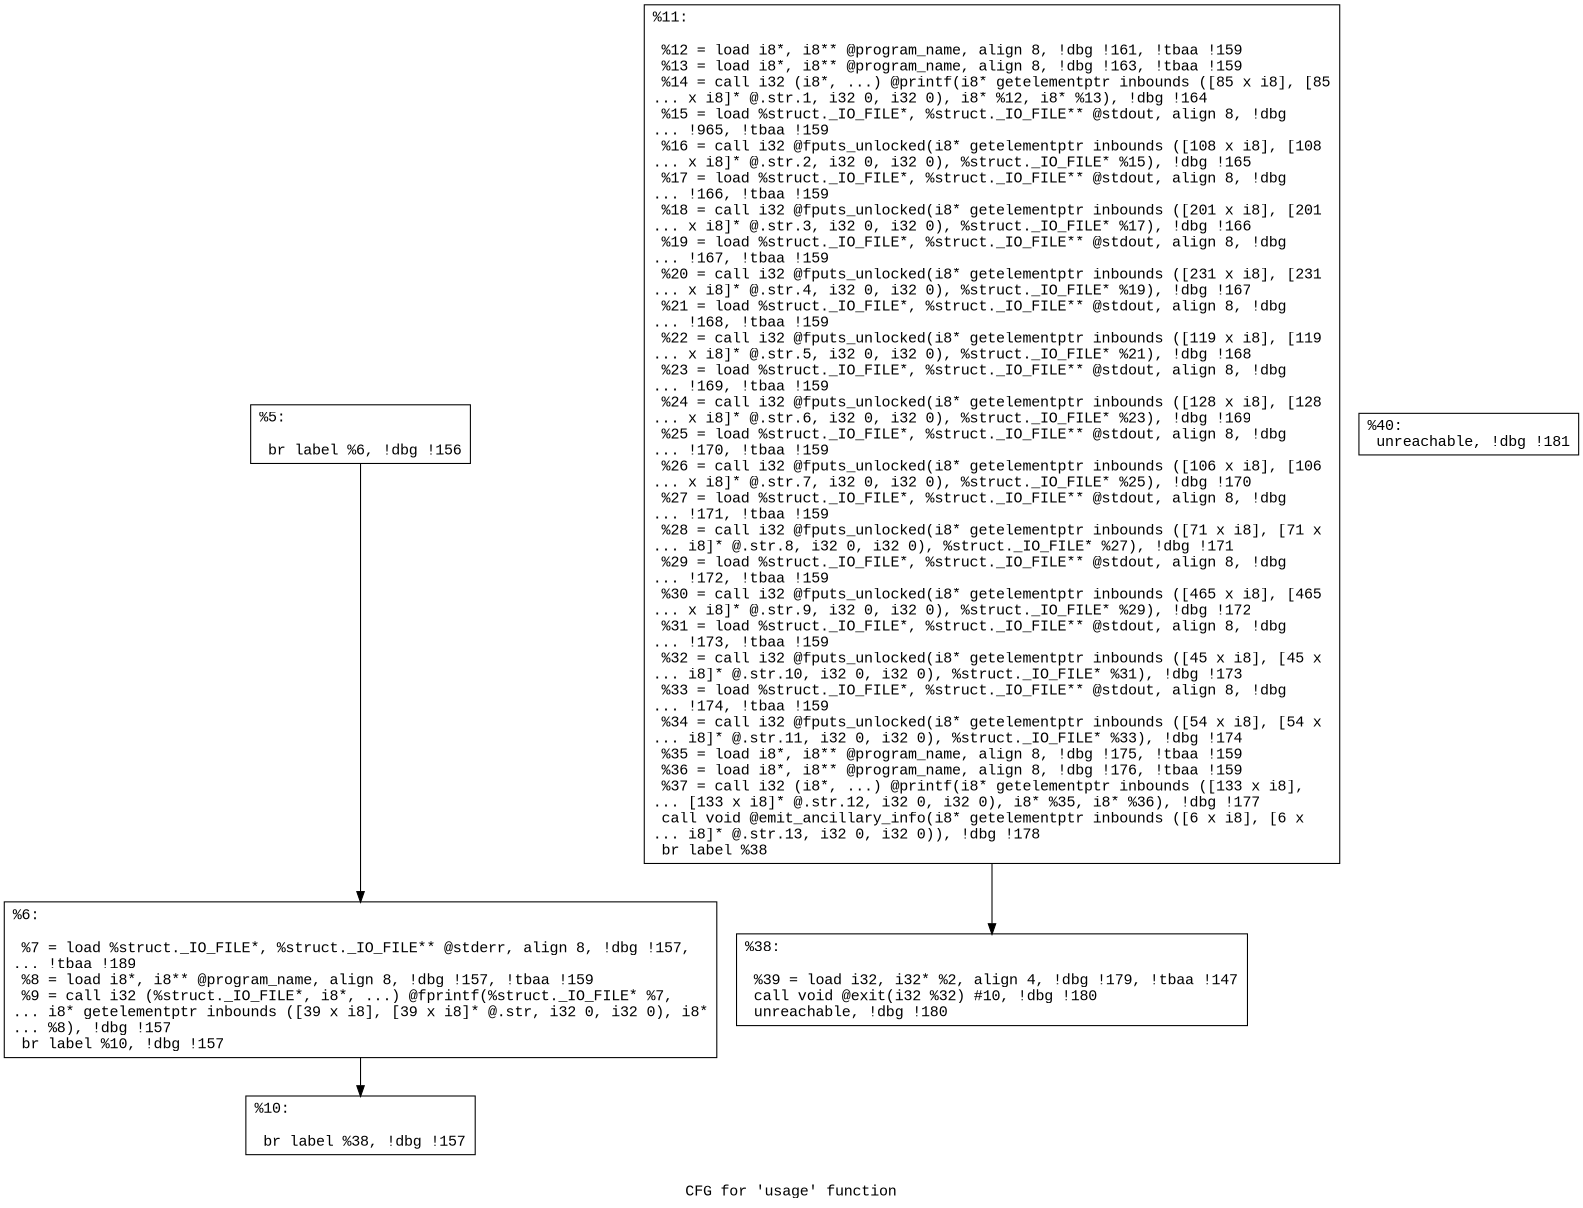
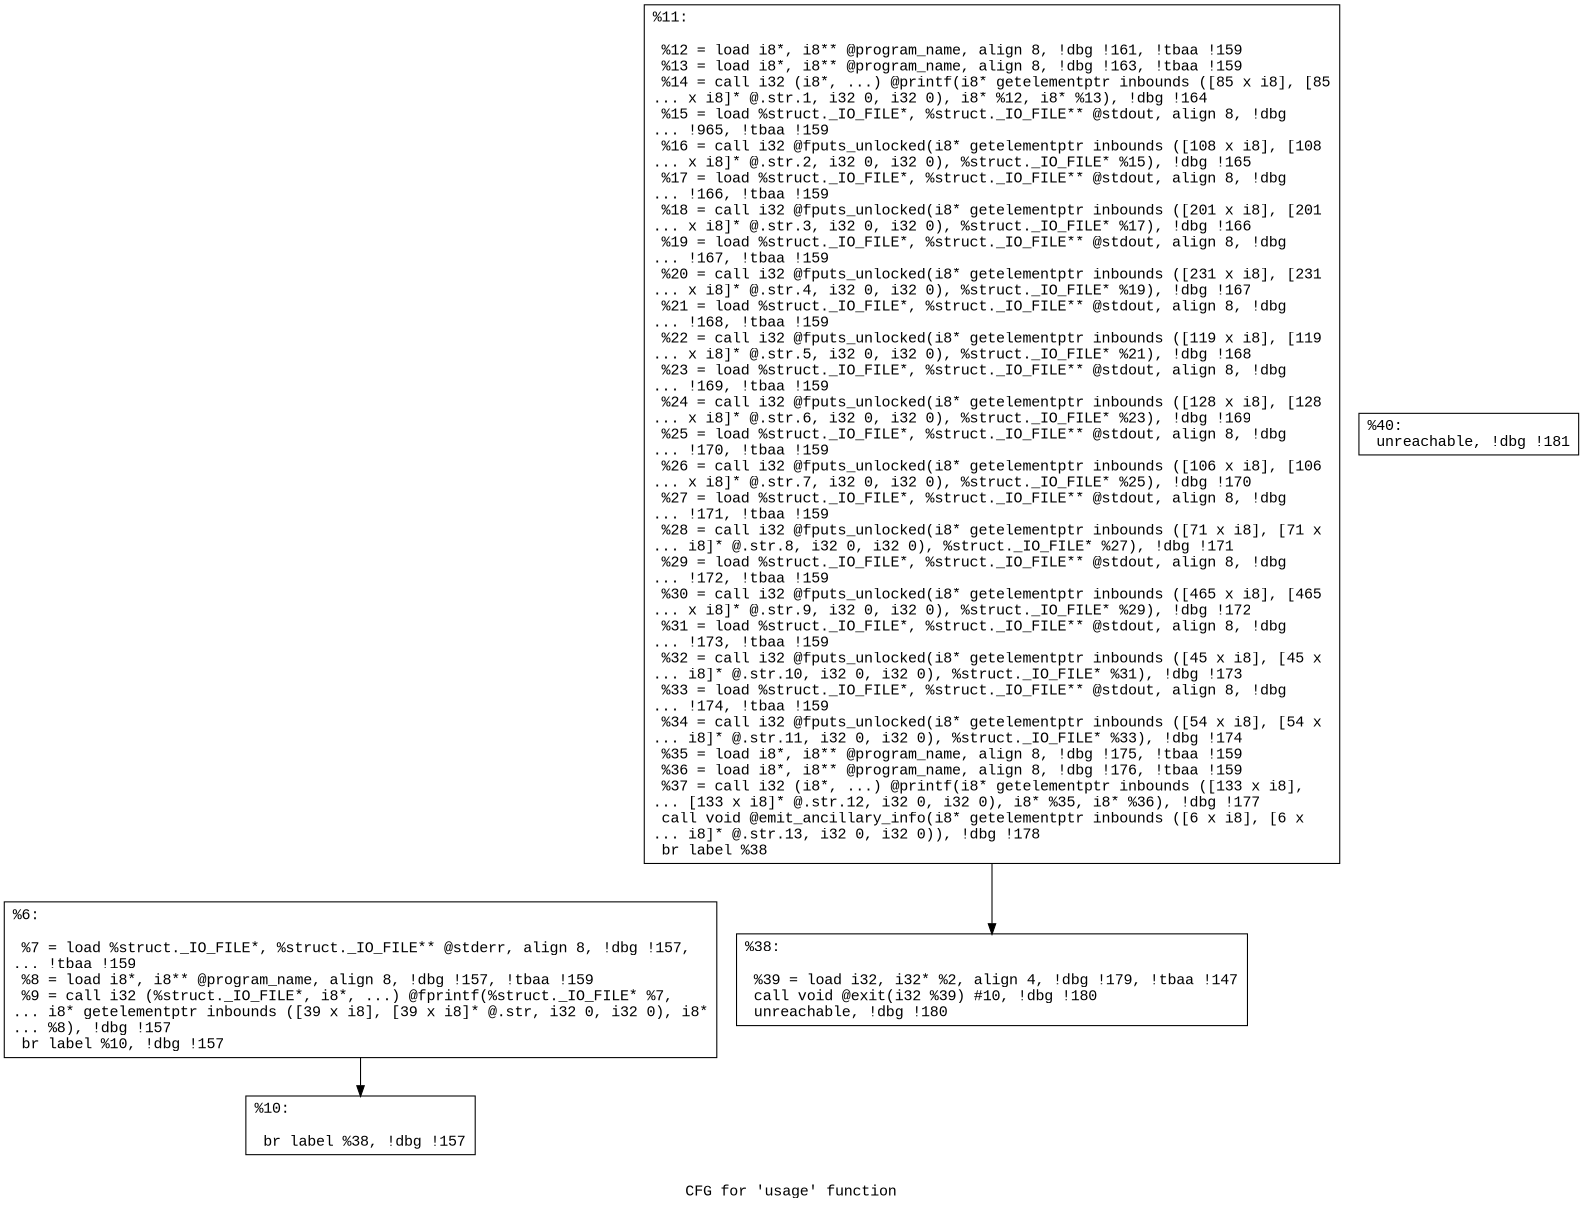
  digraph {
    fontname="Liberation Mono"
    label="CFG for 'usage' function"
    node [fontname="Liberation Mono" shape=record]
    edge [fontname="Liberation Mono"]
-   n1 [label="{%5:\l\l  br label %6, !dbg !156\l}"]
-   n2 [label="{%6:\l\l  %7 = load %struct._IO_FILE*, %struct._IO_FILE** @stderr, align 8, !dbg !157,\l... !tbaa !189\l  %8 = load i8*, i8** @program_name, align 8, !dbg !157, !tbaa !159\l  %9 = call i32 (%struct._IO_FILE*, i8*, ...) @fprintf(%struct._IO_FILE* %7,\l... i8* getelementptr inbounds ([39 x i8], [39 x i8]* @.str, i32 0, i32 0), i8*\l... %8), !dbg !157\l  br label %10, !dbg !157\l}"]
+   n2 [label="{%6:\l\l  %7 = load %struct._IO_FILE*, %struct._IO_FILE** @stderr, align 8, !dbg !157,\l... !tbaa !159\l  %8 = load i8*, i8** @program_name, align 8, !dbg !157, !tbaa !159\l  %9 = call i32 (%struct._IO_FILE*, i8*, ...) @fprintf(%struct._IO_FILE* %7,\l... i8* getelementptr inbounds ([39 x i8], [39 x i8]* @.str, i32 0, i32 0), i8*\l... %8), !dbg !157\l  br label %10, !dbg !157\l}"]
    n3 [label="{%11:\l\l  %12 = load i8*, i8** @program_name, align 8, !dbg !161, !tbaa !159\l  %13 = load i8*, i8** @program_name, align 8, !dbg !163, !tbaa !159\l  %14 = call i32 (i8*, ...) @printf(i8* getelementptr inbounds ([85 x i8], [85\l... x i8]* @.str.1, i32 0, i32 0), i8* %12, i8* %13), !dbg !164\l  %15 = load %struct._IO_FILE*, %struct._IO_FILE** @stdout, align 8, !dbg\l... !965, !tbaa !159\l  %16 = call i32 @fputs_unlocked(i8* getelementptr inbounds ([108 x i8], [108\l... x i8]* @.str.2, i32 0, i32 0), %struct._IO_FILE* %15), !dbg !165\l  %17 = load %struct._IO_FILE*, %struct._IO_FILE** @stdout, align 8, !dbg\l... !166, !tbaa !159\l  %18 = call i32 @fputs_unlocked(i8* getelementptr inbounds ([201 x i8], [201\l... x i8]* @.str.3, i32 0, i32 0), %struct._IO_FILE* %17), !dbg !166\l  %19 = load %struct._IO_FILE*, %struct._IO_FILE** @stdout, align 8, !dbg\l... !167, !tbaa !159\l  %20 = call i32 @fputs_unlocked(i8* getelementptr inbounds ([231 x i8], [231\l... x i8]* @.str.4, i32 0, i32 0), %struct._IO_FILE* %19), !dbg !167\l  %21 = load %struct._IO_FILE*, %struct._IO_FILE** @stdout, align 8, !dbg\l... !168, !tbaa !159\l  %22 = call i32 @fputs_unlocked(i8* getelementptr inbounds ([119 x i8], [119\l... x i8]* @.str.5, i32 0, i32 0), %struct._IO_FILE* %21), !dbg !168\l  %23 = load %struct._IO_FILE*, %struct._IO_FILE** @stdout, align 8, !dbg\l... !169, !tbaa !159\l  %24 = call i32 @fputs_unlocked(i8* getelementptr inbounds ([128 x i8], [128\l... x i8]* @.str.6, i32 0, i32 0), %struct._IO_FILE* %23), !dbg !169\l  %25 = load %struct._IO_FILE*, %struct._IO_FILE** @stdout, align 8, !dbg\l... !170, !tbaa !159\l  %26 = call i32 @fputs_unlocked(i8* getelementptr inbounds ([106 x i8], [106\l... x i8]* @.str.7, i32 0, i32 0), %struct._IO_FILE* %25), !dbg !170\l  %27 = load %struct._IO_FILE*, %struct._IO_FILE** @stdout, align 8, !dbg\l... !171, !tbaa !159\l  %28 = call i32 @fputs_unlocked(i8* getelementptr inbounds ([71 x i8], [71 x\l... i8]* @.str.8, i32 0, i32 0), %struct._IO_FILE* %27), !dbg !171\l  %29 = load %struct._IO_FILE*, %struct._IO_FILE** @stdout, align 8, !dbg\l... !172, !tbaa !159\l  %30 = call i32 @fputs_unlocked(i8* getelementptr inbounds ([465 x i8], [465\l... x i8]* @.str.9, i32 0, i32 0), %struct._IO_FILE* %29), !dbg !172\l  %31 = load %struct._IO_FILE*, %struct._IO_FILE** @stdout, align 8, !dbg\l... !173, !tbaa !159\l  %32 = call i32 @fputs_unlocked(i8* getelementptr inbounds ([45 x i8], [45 x\l... i8]* @.str.10, i32 0, i32 0), %struct._IO_FILE* %31), !dbg !173\l  %33 = load %struct._IO_FILE*, %struct._IO_FILE** @stdout, align 8, !dbg\l... !174, !tbaa !159\l  %34 = call i32 @fputs_unlocked(i8* getelementptr inbounds ([54 x i8], [54 x\l... i8]* @.str.11, i32 0, i32 0), %struct._IO_FILE* %33), !dbg !174\l  %35 = load i8*, i8** @program_name, align 8, !dbg !175, !tbaa !159\l  %36 = load i8*, i8** @program_name, align 8, !dbg !176, !tbaa !159\l  %37 = call i32 (i8*, ...) @printf(i8* getelementptr inbounds ([133 x i8],\l... [133 x i8]* @.str.12, i32 0, i32 0), i8* %35, i8* %36), !dbg !177\l  call void @emit_ancillary_info(i8* getelementptr inbounds ([6 x i8], [6 x\l... i8]* @.str.13, i32 0, i32 0)), !dbg !178\l  br label %38\l}"]
-   n4 [label="{%38:\l\l  %39 = load i32, i32* %2, align 4, !dbg !179, !tbaa !147\l  call void @exit(i32 %32) #10, !dbg !180\l  unreachable, !dbg !180\l}"]
+   n4 [label="{%38:\l\l  %39 = load i32, i32* %2, align 4, !dbg !179, !tbaa !147\l  call void @exit(i32 %39) #10, !dbg !180\l  unreachable, !dbg !180\l}"]
    n5 [label="{%10:\l\l  br label %38, !dbg !157\l}"]
    n6 [label="{%40:                                                  \l  unreachable, !dbg !181\l}"]
-   n1 -> n2
    n2 -> n5
    n3 -> n4
  }
